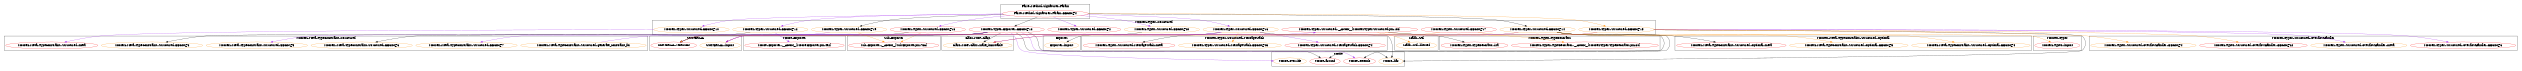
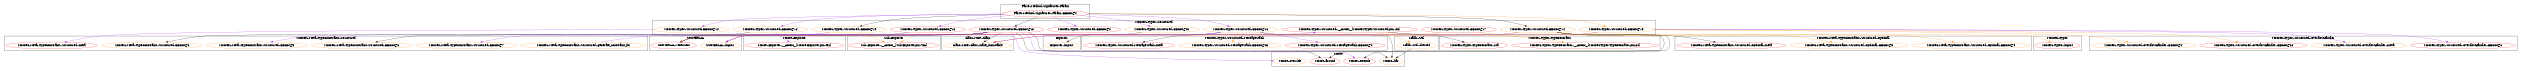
  digraph {
    node [color=darkorange]
    edge [color=purple]
    "Scalar::Util::blessed"
    "MooseX::Types::Structured::MessageStack::BEGIN@4" [color=red]
    "MooseX::Types::Structured::MessageStack::BEGIN@43"
    "MooseX::Types::Structured::MessageStack::meta" [color=red]
    "UNIVERSAL::import"
    "UNIVERSAL::VERSION" [color=red]
    "MooseX::Types::import" [color=red]
    "MooseX::Types::TypeDecorator::__ANON__[MooseX/Types/TypeDecorator.pm:30]" [color=red]
    "MooseX::Types::TypeDecorator::isa" [color=red]
    "Parse::Method::Signatures::Param::BEGIN@4" [color=red]
    "Class::MOP::Class::make_immutable"
    "Moose::override"
    "Moose::around" [color=red]
    "Moose::has"
    "Moose::extends" [color=red]
    "Exporter::import"
    "MooseX::Meta::TypeConstraint::Structured::BEGIN@7"
    "MooseX::Meta::TypeConstraint::Structured::BEGIN@6"
    "MooseX::Meta::TypeConstraint::Structured::generate_constraint_for"
    "MooseX::Meta::TypeConstraint::Structured::BEGIN@5"
    "MooseX::Meta::TypeConstraint::Structured::meta" [color=red]
    "MooseX::Meta::TypeConstraint::Structured::BEGIN@8"
    "MooseX::Types::Structured::OverflowHandler::BEGIN@6" [color=red]
    "MooseX::Types::Structured::OverflowHandler::meta"
    "MooseX::Types::Structured::OverflowHandler::BEGIN@22" [color=red]
    "MooseX::Types::Structured::OverflowHandler::BEGIN@4"
    "MooseX::Meta::TypeConstraint::Structured::Optional::BEGIN@4"
    "MooseX::Meta::TypeConstraint::Structured::Optional::BEGIN@5"
    "MooseX::Meta::TypeConstraint::Structured::Optional::meta" [color=red]
    "Moose::Exporter::__ANON__[Moose/Exporter.pm:492]" [color=red]
    "Sub::Exporter::__ANON__[Sub/Exporter.pm:756]" [color=red]
    "MooseX::Types::Structured::BEGIN@12"
    "MooseX::Types::Structured::BEGIN@18" [color=red]
-   "MooseX::Types::Structured::BEGIN@13" [color=red label="MooseX::Types::Exporter::BEGIN@13"]
+   "MooseX::Types::Structured::BEGIN@13" [color=red]
    "MooseX::Types::Structured::BEGIN@19"
    "MooseX::Types::Structured::BEGIN@20"
    "MooseX::Types::Structured::BEGIN@16"
    "MooseX::Types::Structured::BEGIN@10"
    "MooseX::Types::Structured::__ANON__[MooseX/Types/Structured.pm:153]" [color=red]
    "MooseX::Types::Structured::BEGIN@14"
    "MooseX::Types::Structured::BEGIN@17" [color=red]
    "MooseX::Types::Structured::BEGIN@2" [color=red]
    "MooseX::Types::Structured::BEGIN@15"
    subgraph cluster_1 {
      label="Scalar::Util"
      "Scalar::Util::blessed"
    }
    subgraph cluster_2 {
      label="MooseX::Types::Structured::MessageStack"
      "MooseX::Types::Structured::MessageStack::BEGIN@4"
      "MooseX::Types::Structured::MessageStack::BEGIN@43"
      "MooseX::Types::Structured::MessageStack::meta"
    }
    subgraph cluster_3 {
      label=UNIVERSAL
      "UNIVERSAL::import"
      "UNIVERSAL::VERSION"
    }
    subgraph cluster_4 {
      label="MooseX::Types"
      "MooseX::Types::import"
    }
    subgraph cluster_5 {
      label="MooseX::Types::TypeDecorator"
      "MooseX::Types::TypeDecorator::__ANON__[MooseX/Types/TypeDecorator.pm:30]"
      "MooseX::Types::TypeDecorator::isa"
    }
    subgraph cluster_6 {
      label="Parse::Method::Signatures::Param"
      "Parse::Method::Signatures::Param::BEGIN@4"
    }
    subgraph cluster_7 {
      label="Class::MOP::Class"
      "Class::MOP::Class::make_immutable"
    }
    subgraph cluster_8 {
      label=Moose
      "Moose::override"
      "Moose::around"
      "Moose::has"
      "Moose::extends"
    }
    subgraph cluster_9 {
      label=Exporter
      "Exporter::import"
    }
    subgraph cluster_10 {
      label="MooseX::Meta::TypeConstraint::Structured"
      "MooseX::Meta::TypeConstraint::Structured::BEGIN@7"
      "MooseX::Meta::TypeConstraint::Structured::BEGIN@6"
      "MooseX::Meta::TypeConstraint::Structured::generate_constraint_for"
      "MooseX::Meta::TypeConstraint::Structured::BEGIN@5"
      "MooseX::Meta::TypeConstraint::Structured::meta"
      "MooseX::Meta::TypeConstraint::Structured::BEGIN@8"
    }
    subgraph cluster_11 {
      label="MooseX::Types::Structured::OverflowHandler"
      "MooseX::Types::Structured::OverflowHandler::BEGIN@6"
      "MooseX::Types::Structured::OverflowHandler::meta"
      "MooseX::Types::Structured::OverflowHandler::BEGIN@22"
      "MooseX::Types::Structured::OverflowHandler::BEGIN@4"
    }
    subgraph cluster_12 {
      label="MooseX::Meta::TypeConstraint::Structured::Optional"
      "MooseX::Meta::TypeConstraint::Structured::Optional::BEGIN@4"
      "MooseX::Meta::TypeConstraint::Structured::Optional::BEGIN@5"
      "MooseX::Meta::TypeConstraint::Structured::Optional::meta"
    }
    subgraph cluster_13 {
      label="Moose::Exporter"
      "Moose::Exporter::__ANON__[Moose/Exporter.pm:492]"
    }
    subgraph cluster_14 {
      label="Sub::Exporter"
      "Sub::Exporter::__ANON__[Sub/Exporter.pm:756]"
    }
    subgraph cluster_15 {
      label="MooseX::Types::Structured"
      "MooseX::Types::Structured::BEGIN@12"
      "MooseX::Types::Structured::BEGIN@18"
      "MooseX::Types::Structured::BEGIN@13"
      "MooseX::Types::Structured::BEGIN@19"
      "MooseX::Types::Structured::BEGIN@20"
      "MooseX::Types::Structured::BEGIN@16"
      "MooseX::Types::Structured::BEGIN@10"
      "MooseX::Types::Structured::__ANON__[MooseX/Types/Structured.pm:153]"
      "MooseX::Types::Structured::BEGIN@14"
      "MooseX::Types::Structured::BEGIN@17"
      "MooseX::Types::Structured::BEGIN@2"
      "MooseX::Types::Structured::BEGIN@15"
    }
    "Parse::Method::Signatures::Param::BEGIN@4" -> "MooseX::Types::Structured::BEGIN@12"
    "Parse::Method::Signatures::Param::BEGIN@4" -> "MooseX::Types::Structured::BEGIN@18"
    "Parse::Method::Signatures::Param::BEGIN@4" -> "MooseX::Types::Structured::BEGIN@13" [color=black]
    "Parse::Method::Signatures::Param::BEGIN@4" -> "MooseX::Types::Structured::BEGIN@19" [color=black]
    "Parse::Method::Signatures::Param::BEGIN@4" -> "MooseX::Types::Structured::BEGIN@20"
    "Parse::Method::Signatures::Param::BEGIN@4" -> "MooseX::Types::Structured::BEGIN@16"
    "Parse::Method::Signatures::Param::BEGIN@4" -> "MooseX::Types::Structured::BEGIN@10"
    "Parse::Method::Signatures::Param::BEGIN@4" -> "MooseX::Types::Structured::BEGIN@14" [color=black]
    "Parse::Method::Signatures::Param::BEGIN@4" -> "MooseX::Types::Structured::BEGIN@2"
    "Parse::Method::Signatures::Param::BEGIN@4" -> "MooseX::Types::Structured::BEGIN@15" [color=darkorange]
    "MooseX::Meta::TypeConstraint::Structured::generate_constraint_for" -> "MooseX::Types::Structured::__ANON__[MooseX/Types/Structured.pm:153]"
    "MooseX::Types::Structured::BEGIN@12" -> "UNIVERSAL::VERSION" [color=black]
    "MooseX::Types::Structured::BEGIN@12" -> "Moose::Exporter::__ANON__[Moose/Exporter.pm:492]"
    "MooseX::Types::Structured::BEGIN@18" -> "UNIVERSAL::VERSION" [color=black]
    "MooseX::Types::Structured::BEGIN@18" -> "Sub::Exporter::__ANON__[Sub/Exporter.pm:756]" [color=darkorange]
    "MooseX::Types::Structured::BEGIN@13" -> "UNIVERSAL::import"
    "MooseX::Types::Structured::BEGIN@13" -> "Class::MOP::Class::make_immutable" [color=black]
    "MooseX::Types::Structured::BEGIN@13" -> "Moose::override"
    "MooseX::Types::Structured::BEGIN@13" -> "Moose::around" [color=black]
    "MooseX::Types::Structured::BEGIN@13" -> "Moose::has" [color=black]
    "MooseX::Types::Structured::BEGIN@13" -> "Moose::extends"
    "MooseX::Types::Structured::BEGIN@13" -> "MooseX::Meta::TypeConstraint::Structured::BEGIN@7"
    "MooseX::Types::Structured::BEGIN@13" -> "MooseX::Meta::TypeConstraint::Structured::BEGIN@6" [color=black]
    "MooseX::Types::Structured::BEGIN@13" -> "MooseX::Meta::TypeConstraint::Structured::BEGIN@5"
    "MooseX::Types::Structured::BEGIN@13" -> "MooseX::Meta::TypeConstraint::Structured::BEGIN@8" [color=black]
    "MooseX::Types::Structured::BEGIN@19" -> "UNIVERSAL::VERSION"
    "MooseX::Types::Structured::BEGIN@19" -> "Sub::Exporter::__ANON__[Sub/Exporter.pm:756]" [color=darkorange]
    "MooseX::Types::Structured::BEGIN@20" -> "Exporter::import" [color=black]
    "MooseX::Types::Structured::BEGIN@16" -> "MooseX::Types::Structured::MessageStack::BEGIN@4"
    "MooseX::Types::Structured::BEGIN@16" -> "MooseX::Types::Structured::MessageStack::BEGIN@43" [color=darkorange]
    "MooseX::Types::Structured::BEGIN@16" -> "MooseX::Types::Structured::MessageStack::meta" [color=black]
    "MooseX::Types::Structured::BEGIN@16" -> "UNIVERSAL::import"
    "MooseX::Types::Structured::BEGIN@16" -> "Class::MOP::Class::make_immutable"
    "MooseX::Types::Structured::BEGIN@16" -> "Moose::has" [color=black]
    "MooseX::Types::Structured::BEGIN@10" -> "MooseX::Meta::TypeConstraint::Structured::meta"
    "MooseX::Types::Structured::__ANON__[MooseX/Types/Structured.pm:153]" -> "Scalar::Util::blessed" [color=darkorange]
    "MooseX::Types::Structured::__ANON__[MooseX/Types/Structured.pm:153]" -> "MooseX::Types::TypeDecorator::__ANON__[MooseX/Types/TypeDecorator.pm:30]" [color=darkorange]
    "MooseX::Types::Structured::__ANON__[MooseX/Types/Structured.pm:153]" -> "MooseX::Types::TypeDecorator::isa" [color=black]
    "MooseX::Types::Structured::BEGIN@14" -> "UNIVERSAL::import" [color=darkorange]
    "MooseX::Types::Structured::BEGIN@14" -> "Class::MOP::Class::make_immutable"
    "MooseX::Types::Structured::BEGIN@14" -> "Moose::around" [color=black]
    "MooseX::Types::Structured::BEGIN@14" -> "Moose::extends" [color=black]
    "MooseX::Types::Structured::BEGIN@14" -> "MooseX::Meta::TypeConstraint::Structured::Optional::BEGIN@4" [color=darkorange]
    "MooseX::Types::Structured::BEGIN@14" -> "MooseX::Meta::TypeConstraint::Structured::Optional::BEGIN@5" [color=darkorange]
    "MooseX::Types::Structured::BEGIN@14" -> "MooseX::Meta::TypeConstraint::Structured::Optional::meta" [color=black]
    "MooseX::Types::Structured::BEGIN@17" -> "UNIVERSAL::VERSION" [color=darkorange]
    "MooseX::Types::Structured::BEGIN@17" -> "MooseX::Types::import" [color=darkorange]
    "MooseX::Types::Structured::BEGIN@15" -> "UNIVERSAL::import"
    "MooseX::Types::Structured::BEGIN@15" -> "Class::MOP::Class::make_immutable" [color=darkorange]
-   "MooseX::Types::Structured::BEGIN@15" -> "Moose::has" [color=black]
+   "Scalar::Util::blessed" -> "Moose::has" [color=black]
    "MooseX::Types::Structured::BEGIN@15" -> "MooseX::Types::Structured::OverflowHandler::BEGIN@6"
    "MooseX::Types::Structured::BEGIN@15" -> "MooseX::Types::Structured::OverflowHandler::meta"
    "MooseX::Types::Structured::BEGIN@15" -> "MooseX::Types::Structured::OverflowHandler::BEGIN@22" [color=darkorange]
    "MooseX::Types::Structured::BEGIN@15" -> "MooseX::Types::Structured::OverflowHandler::BEGIN@4" [color=darkorange]
  }
